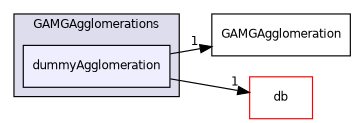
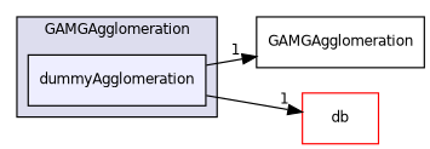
  digraph {
    compound=true
    rankdir=LR
    node [fontname=Helvetica fontsize=10 shape=box]
    edge [headlabel=1 labeldistance=1.5 labelfontname=Helvetica labelfontsize=10]
    n1 [fillcolor="#eeeeff" label=dummyAgglomeration pencolor=black style=filled]
    n2 [label=GAMGAgglomeration]
    n3 [color=red label=db]
    subgraph cluster_1 {
      bgcolor="#ddddee"
      fontname=Helvetica
      fontsize=10
-     label=GAMGAgglomerations
+     label=GAMGAgglomeration
      pencolor=black
      n1
    }
    n1 -> n2
    n1 -> n3
  }
